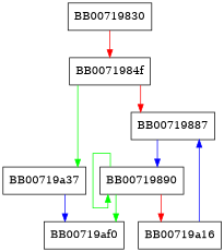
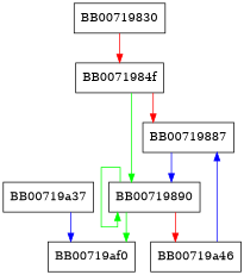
  digraph {
    splines=ortho
    node [shape=box]
    edge [color=red]
    BB00719830
    BB0071984f
    BB00719a37
    BB00719887
    BB00719af0
    BB00719890
-   BB00719a16
+   BB00719a16 [label=BB00719a46]
    BB00719830 -> BB0071984f
-   BB0071984f -> BB00719a37 [color=green]
+   BB0071984f -> BB00719890 [color=green]
    BB0071984f -> BB00719887
    BB00719a37 -> BB00719af0 [color=blue]
    BB00719887 -> BB00719890 [color=blue]
    BB00719890 -> BB00719af0 [color=green]
    BB00719890 -> BB00719890 [color=green]
    BB00719890 -> BB00719a16
    BB00719a16 -> BB00719887 [color=blue]
  }
